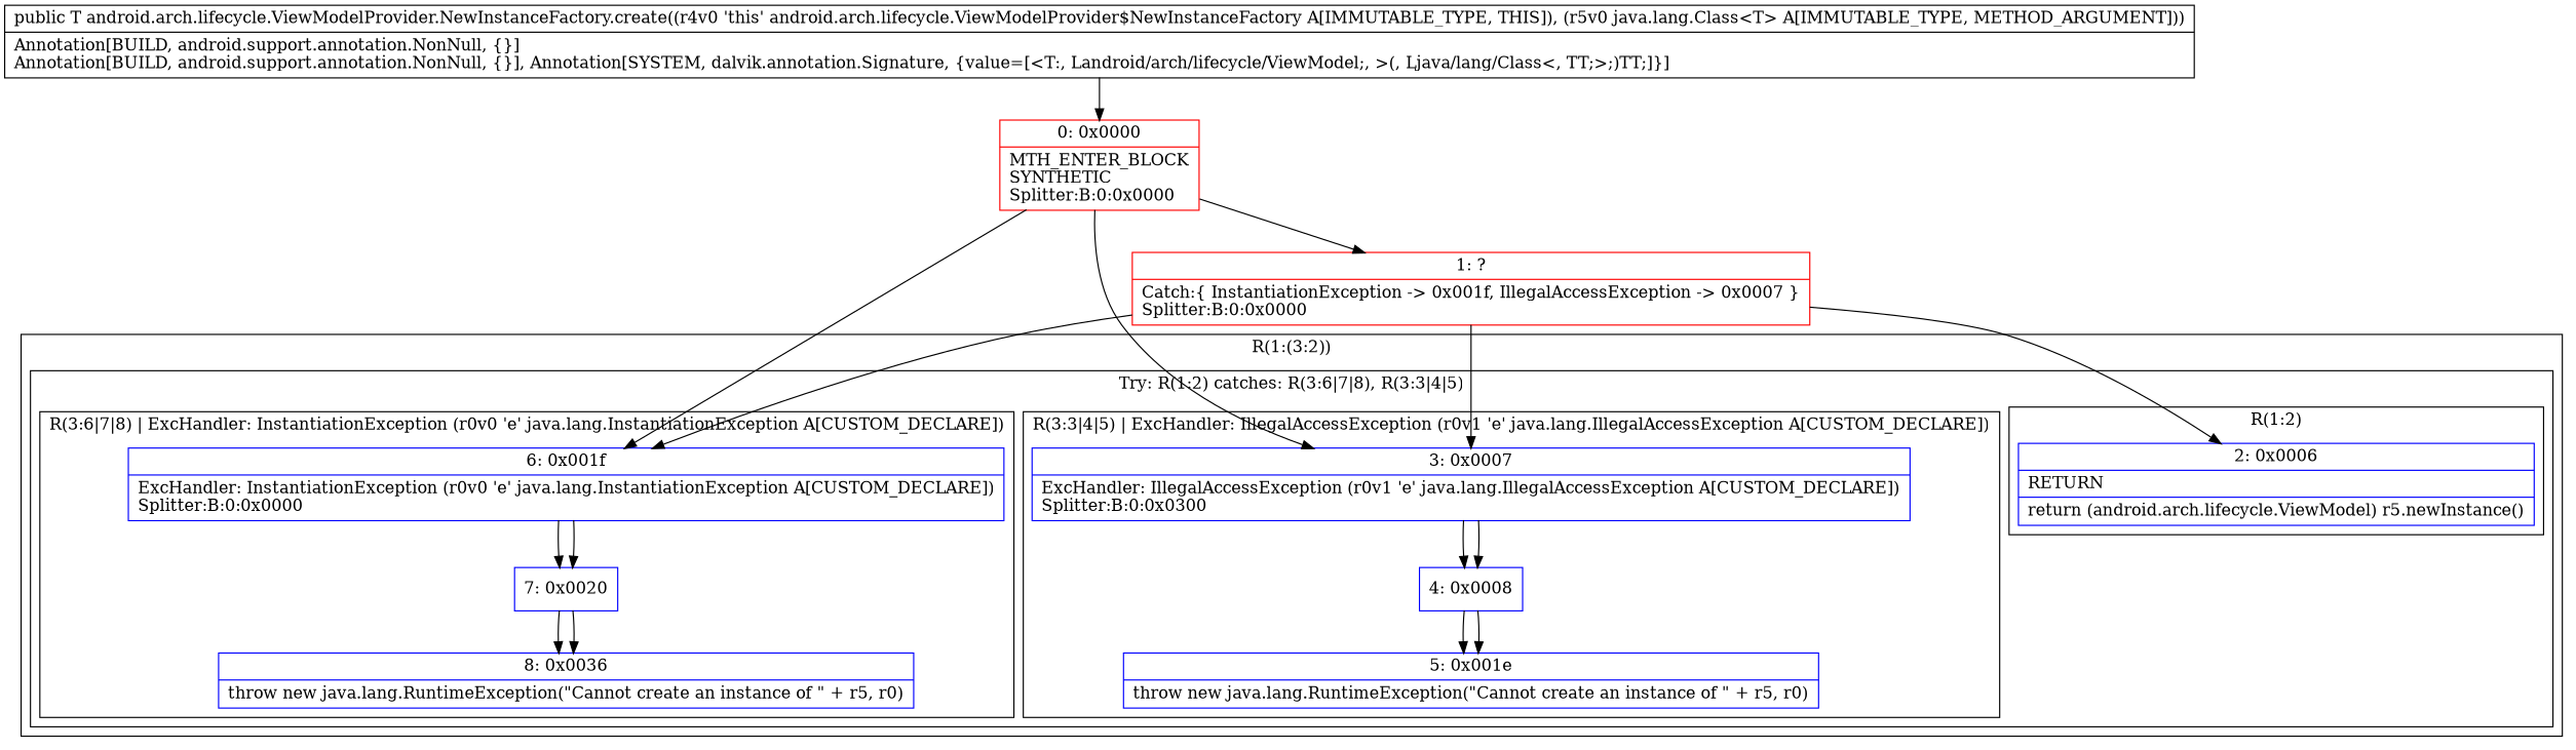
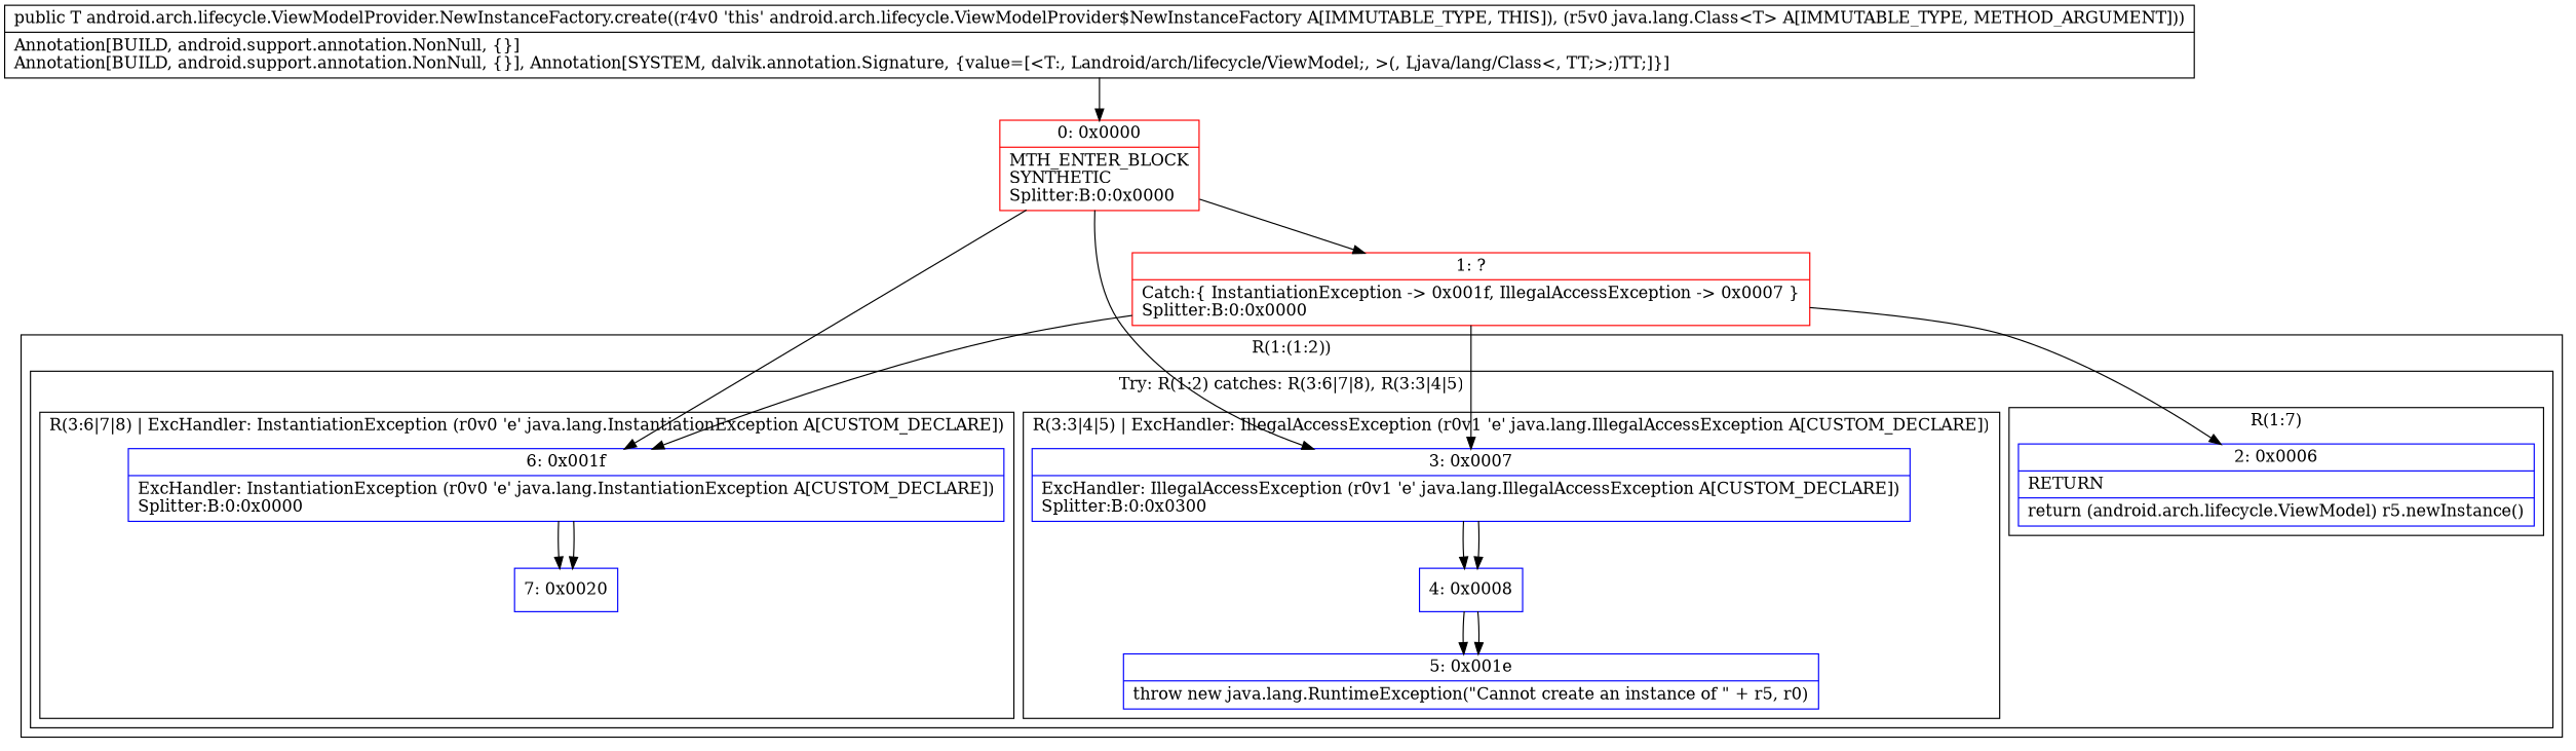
  digraph {
    node [color=blue shape=record]
    n1 [label="{2\:\ 0x0006|RETURN\l|return (android.arch.lifecycle.ViewModel) r5.newInstance()\l}"]
    n2 [label="{6\:\ 0x001f|ExcHandler: InstantiationException (r0v0 'e' java.lang.InstantiationException A[CUSTOM_DECLARE])\lSplitter:B:0:0x0000\l}"]
    n3 [label="{7\:\ 0x0020}"]
-   n4 [label="{8\:\ 0x0036|throw new java.lang.RuntimeException(\"Cannot create an instance of \" + r5, r0)\l}"]
    n5 [label="{3\:\ 0x0007|ExcHandler: IllegalAccessException (r0v1 'e' java.lang.IllegalAccessException A[CUSTOM_DECLARE])\lSplitter:B:0:0x0300\l}"]
    n6 [label="{4\:\ 0x0008}"]
    n7 [label="{5\:\ 0x001e|throw new java.lang.RuntimeException(\"Cannot create an instance of \" + r5, r0)\l}"]
    n8 [color=red label="{0\:\ 0x0000|MTH_ENTER_BLOCK\lSYNTHETIC\lSplitter:B:0:0x0000\l}"]
    n9 [color=red label="{1\:\ ?|Catch:\{ InstantiationException \-\> 0x001f, IllegalAccessException \-\> 0x0007 \}\lSplitter:B:0:0x0000\l}"]
    n10 [label="{public T android.arch.lifecycle.ViewModelProvider.NewInstanceFactory.create((r4v0 'this' android.arch.lifecycle.ViewModelProvider$NewInstanceFactory A[IMMUTABLE_TYPE, THIS]), (r5v0 java.lang.Class\<T\> A[IMMUTABLE_TYPE, METHOD_ARGUMENT]))  | Annotation[BUILD, android.support.annotation.NonNull, \{\}]\lAnnotation[BUILD, android.support.annotation.NonNull, \{\}], Annotation[SYSTEM, dalvik.annotation.Signature, \{value=[\<T:, Landroid\/arch\/lifecycle\/ViewModel;, \>(, Ljava\/lang\/Class\<, TT;\>;)TT;]\}]\l}" color=""]
    subgraph cluster_1 {
-     label="R(1:(3:2))"
+     label="R(1:(1:2))"
      subgraph cluster_2 {
        label="Try: R(1:2) catches: R(3:6|7|8), R(3:3|4|5)"
        subgraph cluster_3 {
-         label="R(1:2)"
+         label="R(1:7)"
          n1
        }
        subgraph cluster_4 {
          label="R(3:6|7|8) | ExcHandler: InstantiationException (r0v0 'e' java.lang.InstantiationException A[CUSTOM_DECLARE])\l"
          n2
          n3
-         n4
        }
        subgraph cluster_5 {
          label="R(3:3|4|5) | ExcHandler: IllegalAccessException (r0v1 'e' java.lang.IllegalAccessException A[CUSTOM_DECLARE])\l"
          n5
          n6
          n7
        }
      }
    }
    subgraph cluster_6 {
      label="R(3:6|7|8) | ExcHandler: InstantiationException (r0v0 'e' java.lang.InstantiationException A[CUSTOM_DECLARE])\l"
    }
    subgraph cluster_7 {
      label="R(3:3|4|5) | ExcHandler: IllegalAccessException (r0v1 'e' java.lang.IllegalAccessException A[CUSTOM_DECLARE])\l"
    }
    n2 -> n3
    n2 -> n3
-   n3 -> n4
-   n3 -> n4
    n5 -> n6
    n5 -> n6
    n6 -> n7
    n6 -> n7
    n8 -> n2
    n8 -> n5
    n8 -> n9
    n9 -> n1
    n9 -> n2
    n9 -> n5
    n10 -> n8
  }
